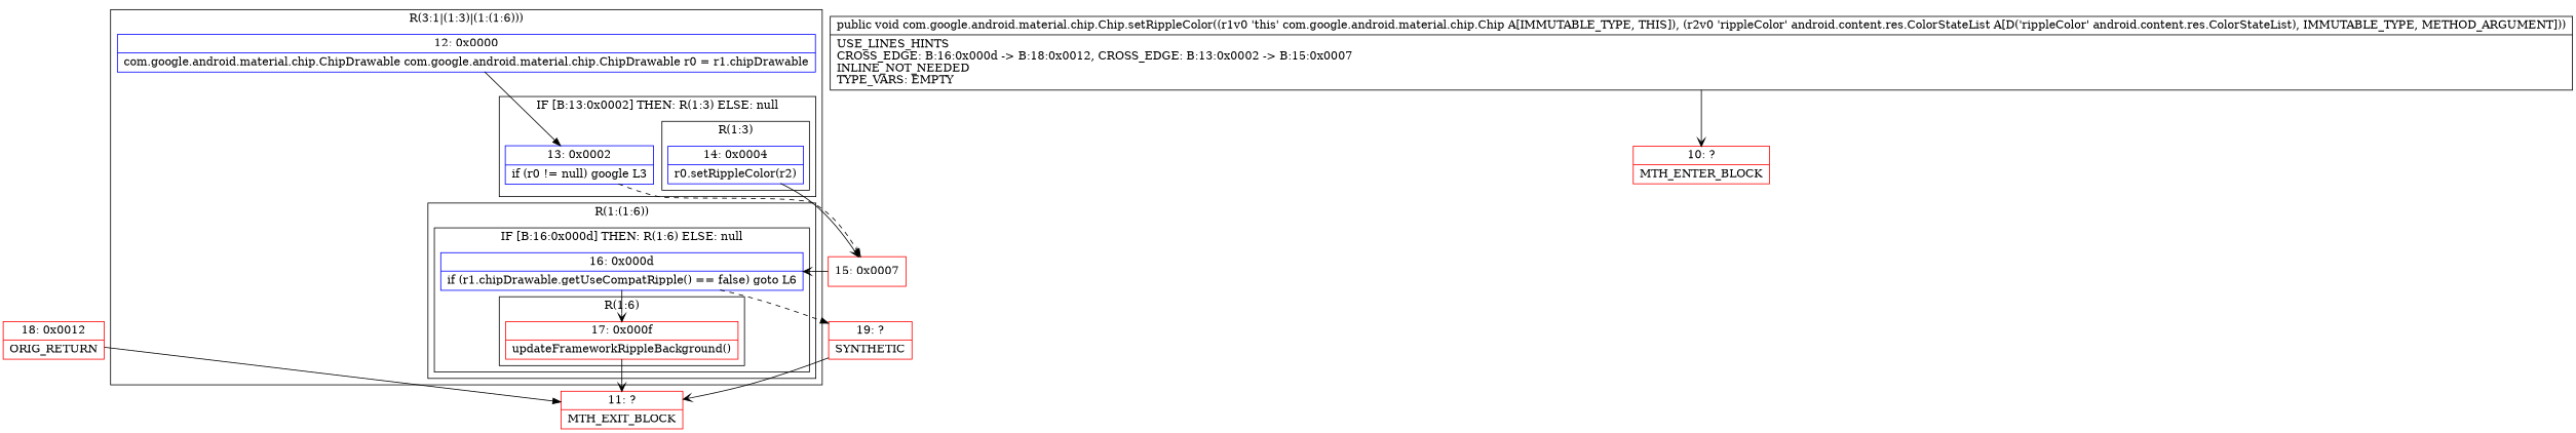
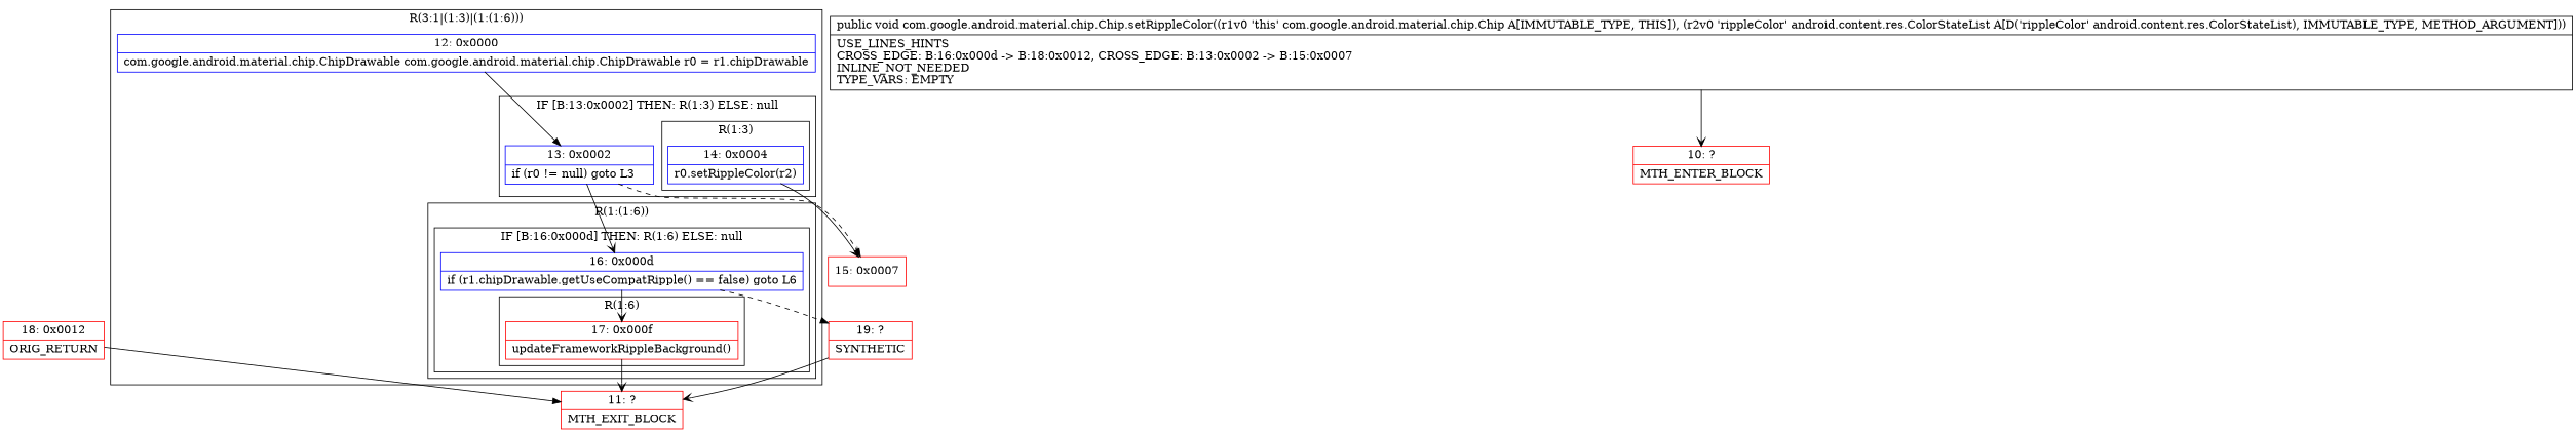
  digraph {
    node [color=red shape=record]
    edge [arrowhead=vee]
    n1 [color=blue label="{14\:\ 0x0004|r0.setRippleColor(r2)\l}"]
-   n2 [color=blue label="{13\:\ 0x0002|if (r0 != null) google L3\l}"]
+   n2 [color=blue label="{13\:\ 0x0002|if (r0 != null) goto L3\l}"]
    n3 [label="{17\:\ 0x000f|updateFrameworkRippleBackground()\l}"]
    n4 [color=blue label="{16\:\ 0x000d|if (r1.chipDrawable.getUseCompatRipple() == false) goto L6\l}"]
    n5 [color=blue label="{12\:\ 0x0000|com.google.android.material.chip.ChipDrawable com.google.android.material.chip.ChipDrawable r0 = r1.chipDrawable\l}"]
    n6 [label="{15\:\ 0x0007}"]
    n7 [label="{11\:\ ?|MTH_EXIT_BLOCK\l}"]
    n8 [label="{19\:\ ?|SYNTHETIC\l}"]
    n9 [label="{18\:\ 0x0012|ORIG_RETURN\l}"]
    n10 [label="{10\:\ ?|MTH_ENTER_BLOCK\l}"]
    n11 [label="{public void com.google.android.material.chip.Chip.setRippleColor((r1v0 'this' com.google.android.material.chip.Chip A[IMMUTABLE_TYPE, THIS]), (r2v0 'rippleColor' android.content.res.ColorStateList A[D('rippleColor' android.content.res.ColorStateList), IMMUTABLE_TYPE, METHOD_ARGUMENT]))  | USE_LINES_HINTS\lCROSS_EDGE: B:16:0x000d \-\> B:18:0x0012, CROSS_EDGE: B:13:0x0002 \-\> B:15:0x0007\lINLINE_NOT_NEEDED\lTYPE_VARS: EMPTY\l}" color=""]
    subgraph cluster_1 {
      label="R(3:1|(1:3)|(1:(1:6)))"
      n5
      subgraph cluster_2 {
        label="IF [B:13:0x0002] THEN: R(1:3) ELSE: null"
        n2
        subgraph cluster_3 {
          label="R(1:3)"
          n1
        }
      }
      subgraph cluster_4 {
        label="R(1:(1:6))"
        subgraph cluster_5 {
          label="IF [B:16:0x000d] THEN: R(1:6) ELSE: null"
          n4
          subgraph cluster_6 {
            label="R(1:6)"
            n3
          }
        }
      }
    }
    n1 -> n6
    n2 -> n6 [arrowhead=normal style=dashed]
    n3 -> n7
    n4 -> n3
    n4 -> n8 [arrowhead=normal style=dashed]
    n5 -> n2 [arrowhead=normal]
-   n6 -> n4
+   n2 -> n4
    n8 -> n7
    n9 -> n7 [arrowhead=normal]
    n11 -> n10
  }
